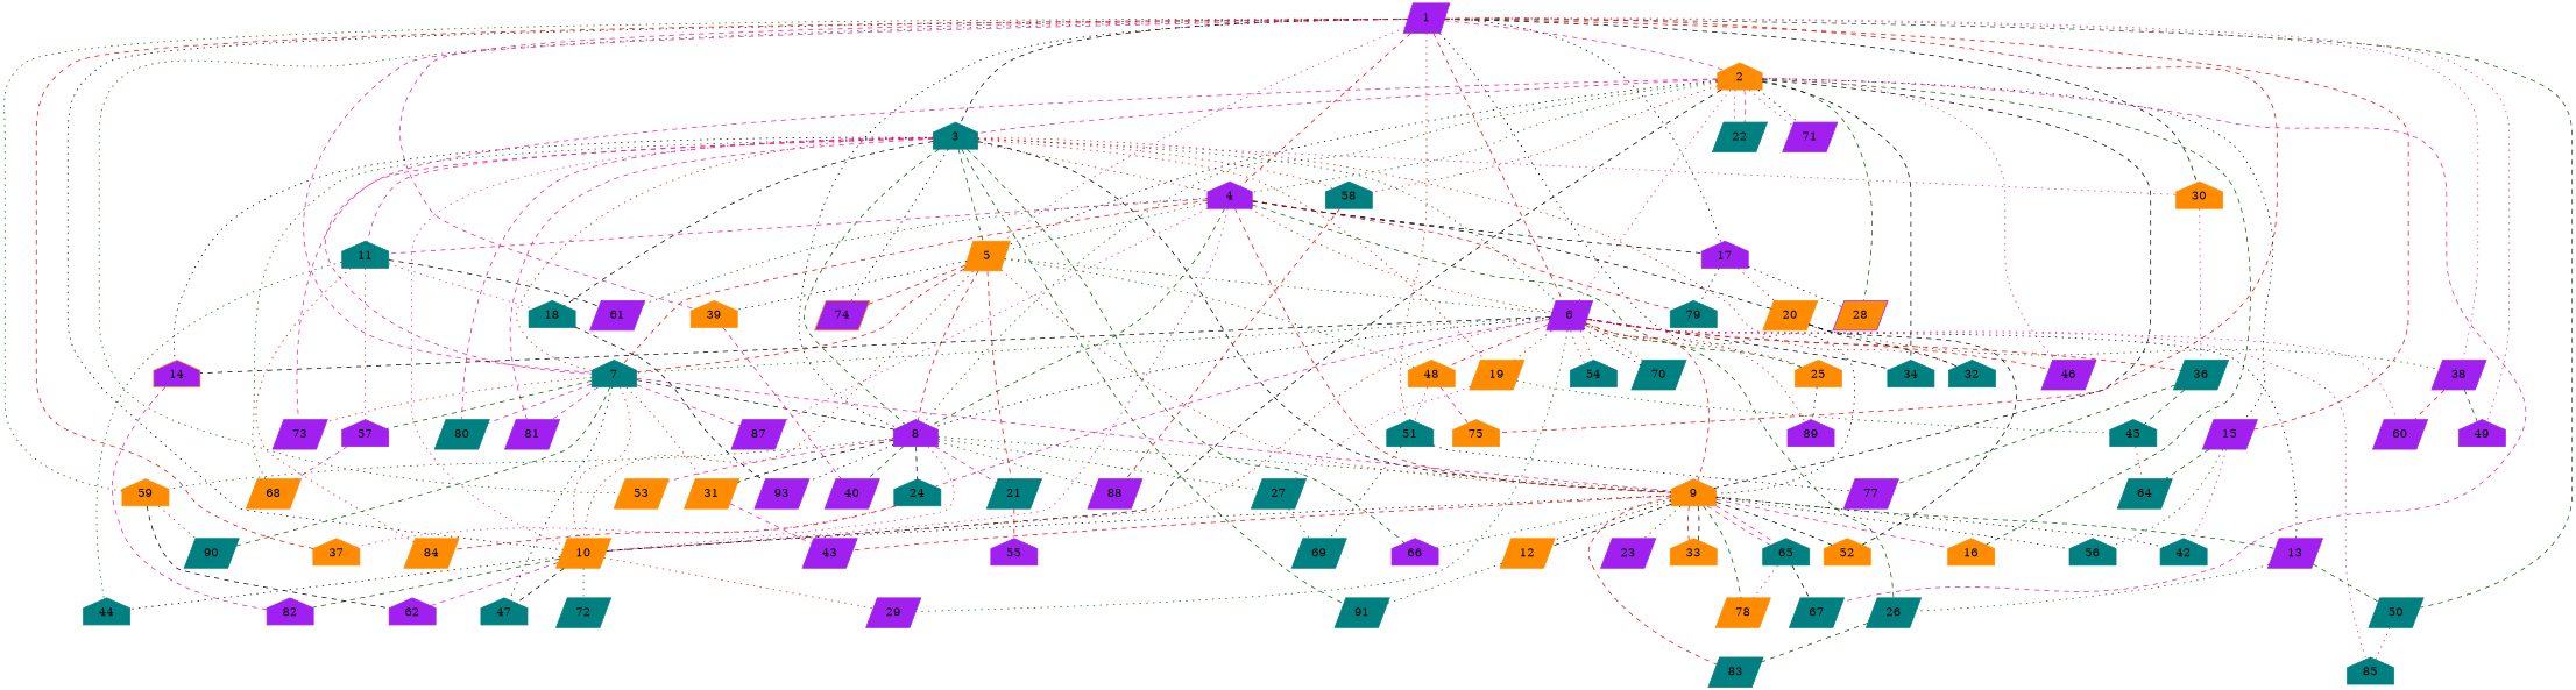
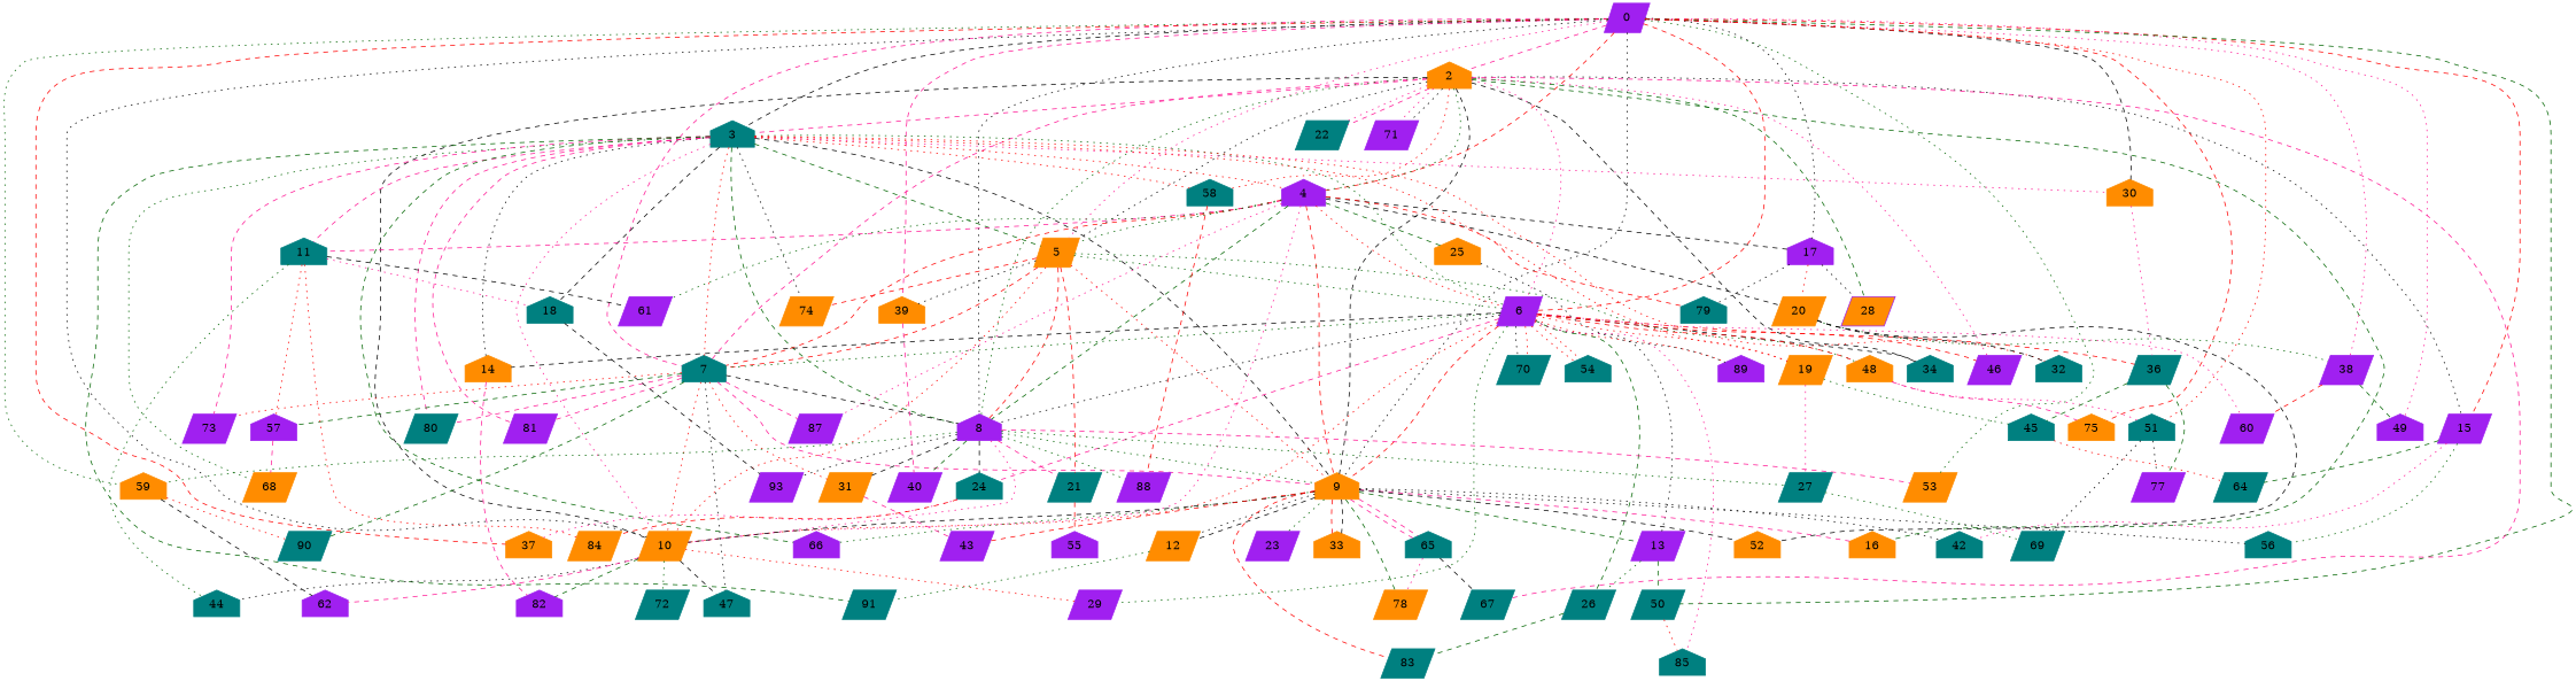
  graph {
    node [color=teal shape=parallelogram style=filled]
    edge [color=red style=dotted]
-   1 [color=purple]
+   1 [color=purple label=0]
    2 [color=darkorange shape=house]
    3 [shape=house]
    4 [color=purple shape=house]
    5 [color=darkorange]
    6 [color=purple]
    7 [shape=house]
    8 [color=purple shape=house]
    9 [color=darkorange shape=house]
    10 [color=darkorange]
    15 [color=purple]
    17 [color=purple shape=house]
    30 [color=darkorange shape=house]
    37 [color=darkorange shape=house]
    38 [color=purple]
    39 [color=darkorange shape=house]
    49 [color=purple shape=house]
    50
    51 [shape=house]
    53 [color=darkorange]
    59 [color=darkorange shape=house]
    75 [color=darkorange shape=house]
    16 [color=darkorange shape=house]
    22
    28 [color=purple fillcolor=darkorange]
    34 [shape=house]
    46 [color=purple]
    58 [shape=house]
    67
    71 [color=purple]
    11 [shape=house]
-   14 [color=darkorange shape=house fillcolor=purple]
+   14 [color=darkorange shape=house]
    18 [shape=house]
    19 [color=darkorange]
    32 [shape=house]
    66 [color=purple shape=house]
    68 [color=darkorange]
    73 [color=purple]
-   74 [color=darkorange fillcolor=purple]
+   74 [color=darkorange]
    80
    81 [color=purple]
    91
    20 [color=darkorange]
    25 [color=darkorange shape=house]
    61 [color=purple]
    79 [shape=house]
    87 [color=purple]
    21
    48 [color=darkorange shape=house]
    13 [color=purple]
    24 [shape=house]
    26
    29 [color=purple]
    36
    54 [shape=house]
    60 [color=purple]
    70
    85 [shape=house]
    89 [color=purple shape=house]
    31 [color=darkorange]
    47 [shape=house]
    57 [color=purple shape=house]
    90
    40 [color=purple]
    27
    n66 [color=purple label=93]
    88 [color=purple]
    12 [color=darkorange]
    23 [color=purple]
    33 [color=darkorange shape=house]
    42 [shape=house]
    43 [color=purple]
    52 [color=darkorange shape=house]
    56 [shape=house]
    65 [shape=house]
    78 [color=darkorange]
    83
    44 [shape=house]
    62 [color=purple shape=house]
    72
    82 [color=purple shape=house]
    64
    69
    77 [color=purple]
    84 [color=darkorange]
    45 [shape=house]
    55 [color=purple shape=house]
    1 -- 2 [color=deeppink style=dashed]
    1 -- 3 [color=black style=dashed]
    1 -- 4 [style=dashed]
    1 -- 5 [color=deeppink]
    1 -- 6 [style=dashed]
    1 -- 7 [color=deeppink style=dashed]
    1 -- 8 [color=black]
    1 -- 9 [color=black]
    1 -- 10 [color=black]
    1 -- 15 [style=dashed]
    1 -- 17 [color=black]
    1 -- 30 [color=black style=dashed]
    1 -- 37 [style=dashed]
    1 -- 38 [color=deeppink]
    1 -- 39 [color=deeppink style=dashed]
    1 -- 49 [color=deeppink]
    1 -- 50 [color=darkgreen style=dashed]
    1 -- 51
    1 -- 53 [color=darkgreen]
    1 -- 59 [color=darkgreen]
    1 -- 75 [style=dashed]
    2 -- 3 [color=deeppink style=dashed]
    2 -- 4 [color=darkgreen]
    2 -- 5 [color=black]
    2 -- 6 [color=deeppink]
    2 -- 7 [color=deeppink style=dashed]
    2 -- 8 [color=darkgreen]
    2 -- 9 [color=black style=dashed]
    2 -- 10 [color=black style=dashed]
    2 -- 15 [color=black]
    2 -- 16 [color=darkgreen style=dashed]
    2 -- 22 [color=deeppink]
    2 -- 22 [color=deeppink style=dashed]
    2 -- 28 [color=darkgreen style=dashed]
    2 -- 34 [color=black style=dashed]
    2 -- 46 [color=deeppink]
    2 -- 58
    2 -- 67 [color=deeppink style=dashed]
    2 -- 71 [color=deeppink]
    2 -- 71 [color=black]
    3 -- 4
    3 -- 5 [color=darkgreen style=dashed]
    3 -- 6 [color=darkgreen]
    3 -- 7
    3 -- 8 [color=darkgreen style=dashed]
    3 -- 9 [color=black style=dashed]
    3 -- 10 [color=deeppink]
    3 -- 30 [color=deeppink]
    3 -- 58
    3 -- 11 [color=deeppink style=dashed]
    3 -- 14 [color=black]
    3 -- 18 [color=black style=dashed]
    3 -- 19
    3 -- 32
    3 -- 66 [color=darkgreen style=dashed]
    3 -- 68 [color=darkgreen]
    3 -- 73 [color=deeppink style=dashed]
    3 -- 74 [color=black]
    3 -- 80 [color=deeppink style=dashed]
    3 -- 81 [color=deeppink style=dashed]
    3 -- 91 [color=darkgreen style=dashed]
    4 -- 5 [color=darkgreen]
    4 -- 6
    4 -- 7 [style=dashed]
    4 -- 8 [color=darkgreen style=dashed]
    4 -- 9 [style=dashed]
    4 -- 10 [color=deeppink]
    4 -- 17 [color=black style=dashed]
    4 -- 11 [color=deeppink style=dashed]
    4 -- 20 [color=black style=dashed]
    4 -- 25 [color=darkgreen style=dashed]
    4 -- 61 [color=darkgreen]
    4 -- 79 [style=dashed]
    4 -- 87 [color=deeppink]
    5 -- 6 [color=darkgreen]
    5 -- 7 [style=dashed]
    5 -- 8 [style=dashed]
    5 -- 9
    5 -- 10
    5 -- 39 [color=black]
    5 -- 74 [style=dashed]
    5 -- 21 [style=dashed]
    5 -- 48 [color=darkgreen]
    6 -- 7 [color=darkgreen]
    6 -- 8 [color=black]
    6 -- 9 [style=dashed]
    6 -- 10
    6 -- 34 [color=black style=dashed]
    6 -- 46 [style=dashed]
    6 -- 14 [color=black style=dashed]
    6 -- 19
-   6 -- 25
    6 -- 48 [style=dashed]
    6 -- 13 [color=black]
    6 -- 24 [color=deeppink style=dashed]
    6 -- 26 [color=darkgreen style=dashed]
    6 -- 29 [color=darkgreen]
    6 -- 36 [style=dashed]
    6 -- 54
    6 -- 54
    6 -- 60 [color=deeppink]
    6 -- 70 [color=black]
    6 -- 70
    6 -- 85 [color=deeppink]
    6 -- 89
    7 -- 8 [color=black style=dashed]
    7 -- 9 [color=deeppink style=dashed]
    7 -- 10
    7 -- 73
    7 -- 80 [color=deeppink style=dashed]
    7 -- 81 [color=deeppink style=dashed]
    7 -- 87 [color=deeppink style=dashed]
    7 -- 31
    7 -- 47 [color=black]
    7 -- 57 [color=darkgreen style=dashed]
    7 -- 90 [color=darkgreen style=dashed]
    8 -- 9 [color=darkgreen]
    8 -- 10 [color=deeppink]
    8 -- 53 [color=deeppink style=dashed]
    8 -- 59 [color=darkgreen]
    8 -- 21 [color=deeppink style=dashed]
    8 -- 24 [color=black style=dashed]
    8 -- 31 [color=black style=dashed]
    8 -- 40 [color=darkgreen style=dashed]
    8 -- 27 [color=darkgreen]
    8 -- n66 [color=black]
    8 -- 88 [color=darkgreen]
-   9 -- 10 [color=black]
+   9 -- 10 [color=black style=dashed]
    9 -- 16 [color=deeppink style=dashed]
    9 -- 66 [color=darkgreen]
    9 -- 13 [color=darkgreen style=dashed]
    9 -- 12 [color=black]
    9 -- 12 [color=black style=dashed]
    9 -- 23 [color=darkgreen]
    9 -- 33 [style=dashed]
    9 -- 33 [color=black style=dashed]
    9 -- 42 [color=black]
    9 -- 43 [style=dashed]
    9 -- 52 [color=black style=dashed]
    9 -- 56 [color=black]
    9 -- 65 [color=deeppink style=dashed]
    9 -- 65 [color=deeppink style=dashed]
    9 -- 78 [color=darkgreen style=dashed]
    9 -- 83 [style=dashed]
    10 -- 29
    10 -- 47 [color=black style=dashed]
    10 -- 44 [color=black]
    10 -- 62 [color=deeppink style=dashed]
    10 -- 72 [color=darkgreen]
    10 -- 82 [color=darkgreen style=dashed]
    15 -- 42 [color=deeppink]
    15 -- 56 [color=darkgreen]
    15 -- 64 [color=darkgreen style=dashed]
    17 -- 28 [color=black]
    17 -- 20
    17 -- 79 [color=black]
    30 -- 36 [color=deeppink]
    38 -- 49 [color=darkgreen style=dashed]
    38 -- 60 [style=dashed]
    39 -- 40 [color=deeppink style=dashed]
    50 -- 85
    51 -- 69 [color=black]
    51 -- 77 [color=black]
    59 -- 90
    59 -- 62 [color=black style=dashed]
    58 -- 88 [style=dashed]
    11 -- 18 [color=deeppink]
    11 -- 61 [color=black style=dashed]
    11 -- 57
    11 -- 44 [color=darkgreen]
    11 -- 84
    14 -- 82 [color=deeppink style=dashed]
    18 -- n66 [color=black style=dashed]
    19 -- 27 [color=deeppink]
    19 -- 45 [color=darkgreen]
    20 -- 38 [color=darkgreen]
    20 -- 32 [color=black style=dashed]
    20 -- 52 [color=black style=dashed]
    25 -- 89 [color=black]
    21 -- 55 [style=dashed]
    48 -- 51 [color=deeppink]
    48 -- 75 [color=deeppink style=dashed]
    13 -- 50 [color=darkgreen style=dashed]
    13 -- 26 [color=darkgreen]
    24 -- 37 [color=deeppink]
    24 -- 84 [style=dashed]
    26 -- 83 [color=darkgreen style=dashed]
    36 -- 77 [color=darkgreen style=dashed]
    36 -- 45 [color=darkgreen style=dashed]
    31 -- 43 [color=deeppink style=dashed]
    57 -- 68 [color=deeppink style=dashed]
    27 -- 69 [color=darkgreen]
    12 -- 91 [color=darkgreen]
    65 -- 67 [color=black style=dashed]
    65 -- 78 [color=deeppink]
    45 -- 64
  }
